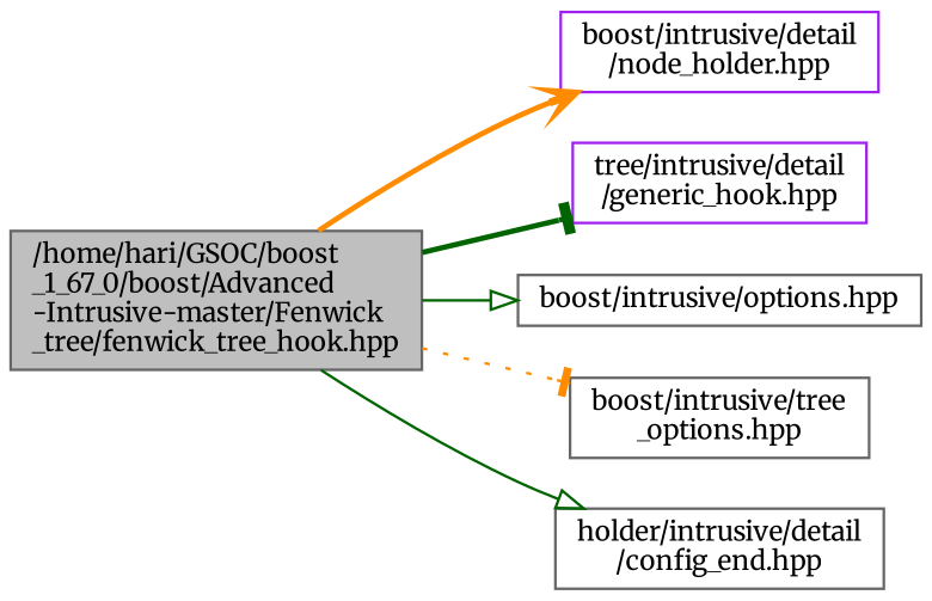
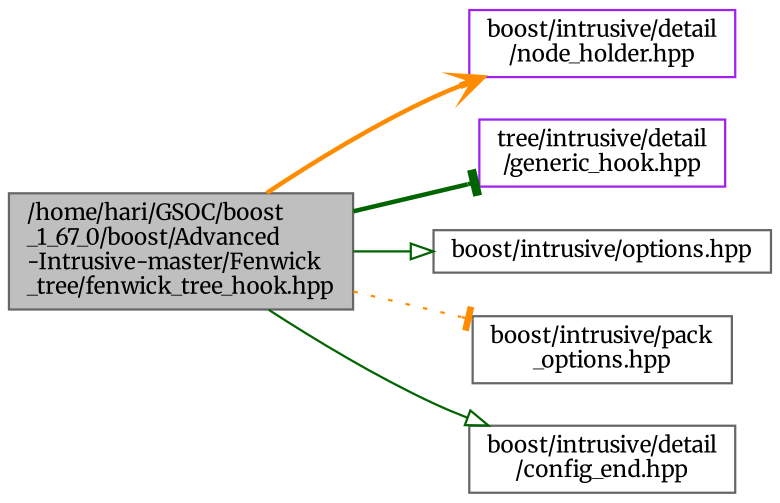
  digraph {
    fontname=Merriweather
    rankdir=LR
    node [color=gray40 fillcolor=white fontname=Merriweather fontsize=10 shape=record style=filled]
    edge [arrowhead=tee color=darkgreen fontname=Merriweather fontsize=10 labelfontname=Helvetica labelfontsize=10 style=bold]
    n1 [fillcolor=grey75 fontcolor=black height=0.2 label="/home/hari/GSOC/boost\l_1_67_0/boost/Advanced\l-Intrusive-master/Fenwick\l_tree/fenwick_tree_hook.hpp" width=0.4]
    n2 [color=purple height=0.2 label="boost/intrusive/detail\l/node_holder.hpp" width=0.4]
    n3 [color=purple height=0.2 label="tree/intrusive/detail\l/generic_hook.hpp" width=0.4]
    n4 [height=0.2 label="boost/intrusive/options.hpp" width=0.4]
-   n5 [height=0.2 label="boost/intrusive/tree\l_options.hpp" width=0.4]
-   n6 [height=0.2 label="holder/intrusive/detail\l/config_end.hpp" width=0.4]
+   n5 [height=0.2 label="boost/intrusive/pack\l_options.hpp" width=0.4]
+   n6 [height=0.2 label="boost/intrusive/detail\l/config_end.hpp" width=0.4]
    n1 -> n2 [arrowhead=vee color=darkorange]
    n1 -> n3
    n1 -> n4 [arrowhead=onormal style=solid]
    n1 -> n5 [color=darkorange style=dotted]
    n1 -> n6 [arrowhead=onormal style=solid]
  }
